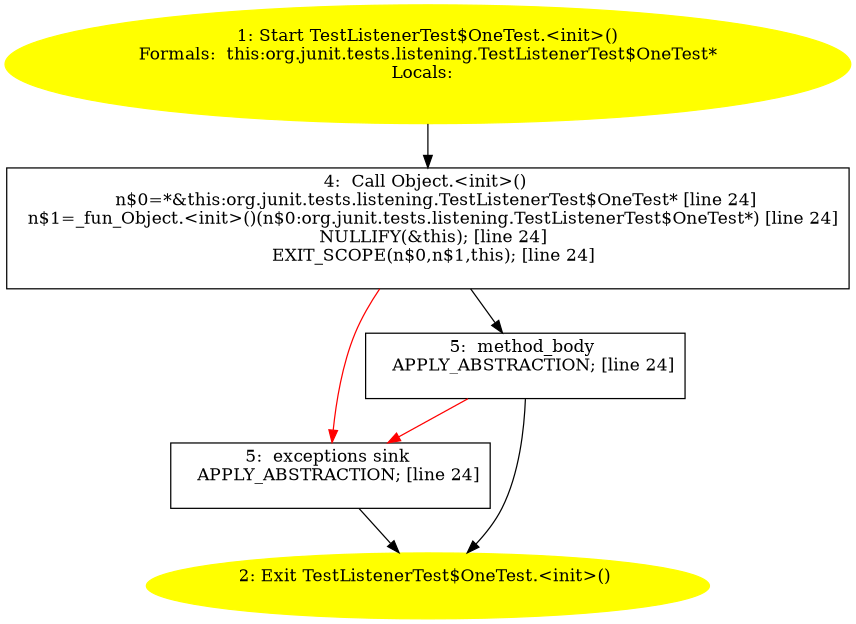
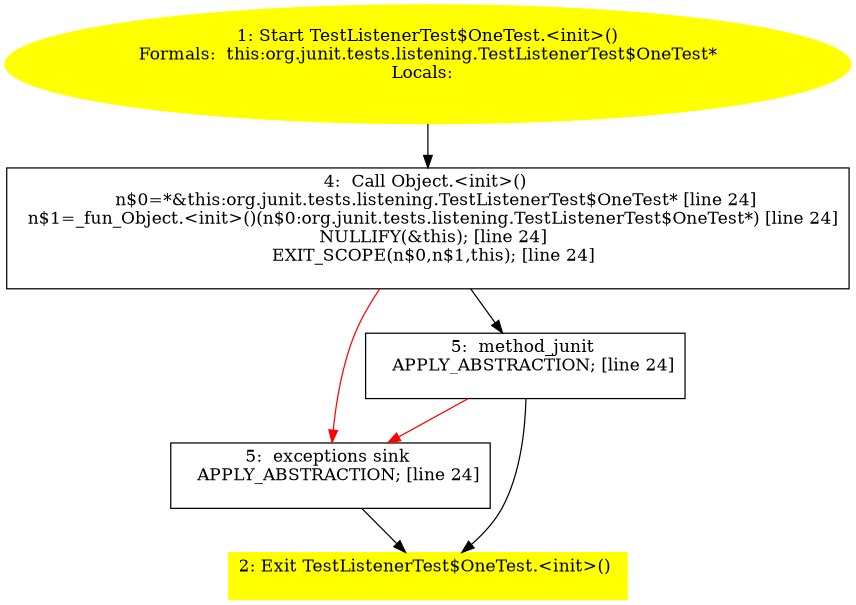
  digraph {
    node [shape=box]
    n1 [color=yellow label="1: Start TestListenerTest$OneTest.<init>()\nFormals:  this:org.junit.tests.listening.TestListenerTest$OneTest*\nLocals:  \n  " style=filled shape=""]
    n2 [label="4:  Call Object.<init>() \n   n$0=*&this:org.junit.tests.listening.TestListenerTest$OneTest* [line 24]\n  n$1=_fun_Object.<init>()(n$0:org.junit.tests.listening.TestListenerTest$OneTest*) [line 24]\n  NULLIFY(&this); [line 24]\n  EXIT_SCOPE(n$0,n$1,this); [line 24]\n "]
    n3 [label="5:  exceptions sink \n   APPLY_ABSTRACTION; [line 24]\n "]
-   n4 [label="5:  method_body \n   APPLY_ABSTRACTION; [line 24]\n "]
-   n5 [color=yellow label="2: Exit TestListenerTest$OneTest.<init>() \n  " style=filled shape=""]
+   n4 [label="5:  method_junit \n   APPLY_ABSTRACTION; [line 24]\n "]
+   n5 [color=yellow label="2: Exit TestListenerTest$OneTest.<init>() \n  " style=filled]
    n1 -> n2
    n2 -> n3 [color=red]
    n2 -> n4
    n3 -> n5
    n4 -> n3 [color=red]
    n4 -> n5
  }
